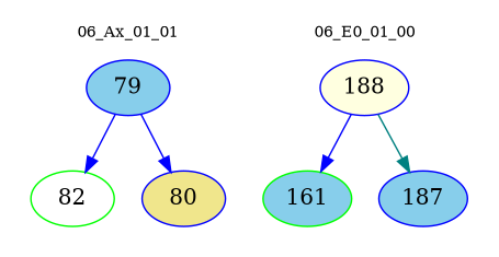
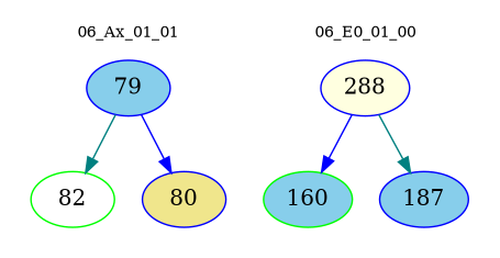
  digraph {
    fontname="DejaVu Serif"
    node [color=blue fillcolor=skyblue fontname="DejaVu Serif" style=filled]
    edge [color=teal fontname="DejaVu Serif"]
    n1 [label=79]
    n2 [color=green fillcolor=white label=82]
    n3 [fillcolor=khaki label=80]
-   n4 [fillcolor=lightyellow label=188]
-   n5 [color=green label=161]
+   n4 [fillcolor=lightyellow label=288]
+   n5 [color=green label=160]
    n6 [label=187]
    subgraph cluster_1 {
      color=white
      fontsize=10
      label="06_Ax_01_01"
      n1
      n2
      n3
    }
    subgraph cluster_2 {
      color=white
      fontsize=10
      label="06_E0_01_00"
      n4
      n5
      n6
    }
-   n1 -> n2 [color=blue]
+   n1 -> n2
    n1 -> n3 [color=blue]
    n4 -> n5 [color=blue]
    n4 -> n6
  }
